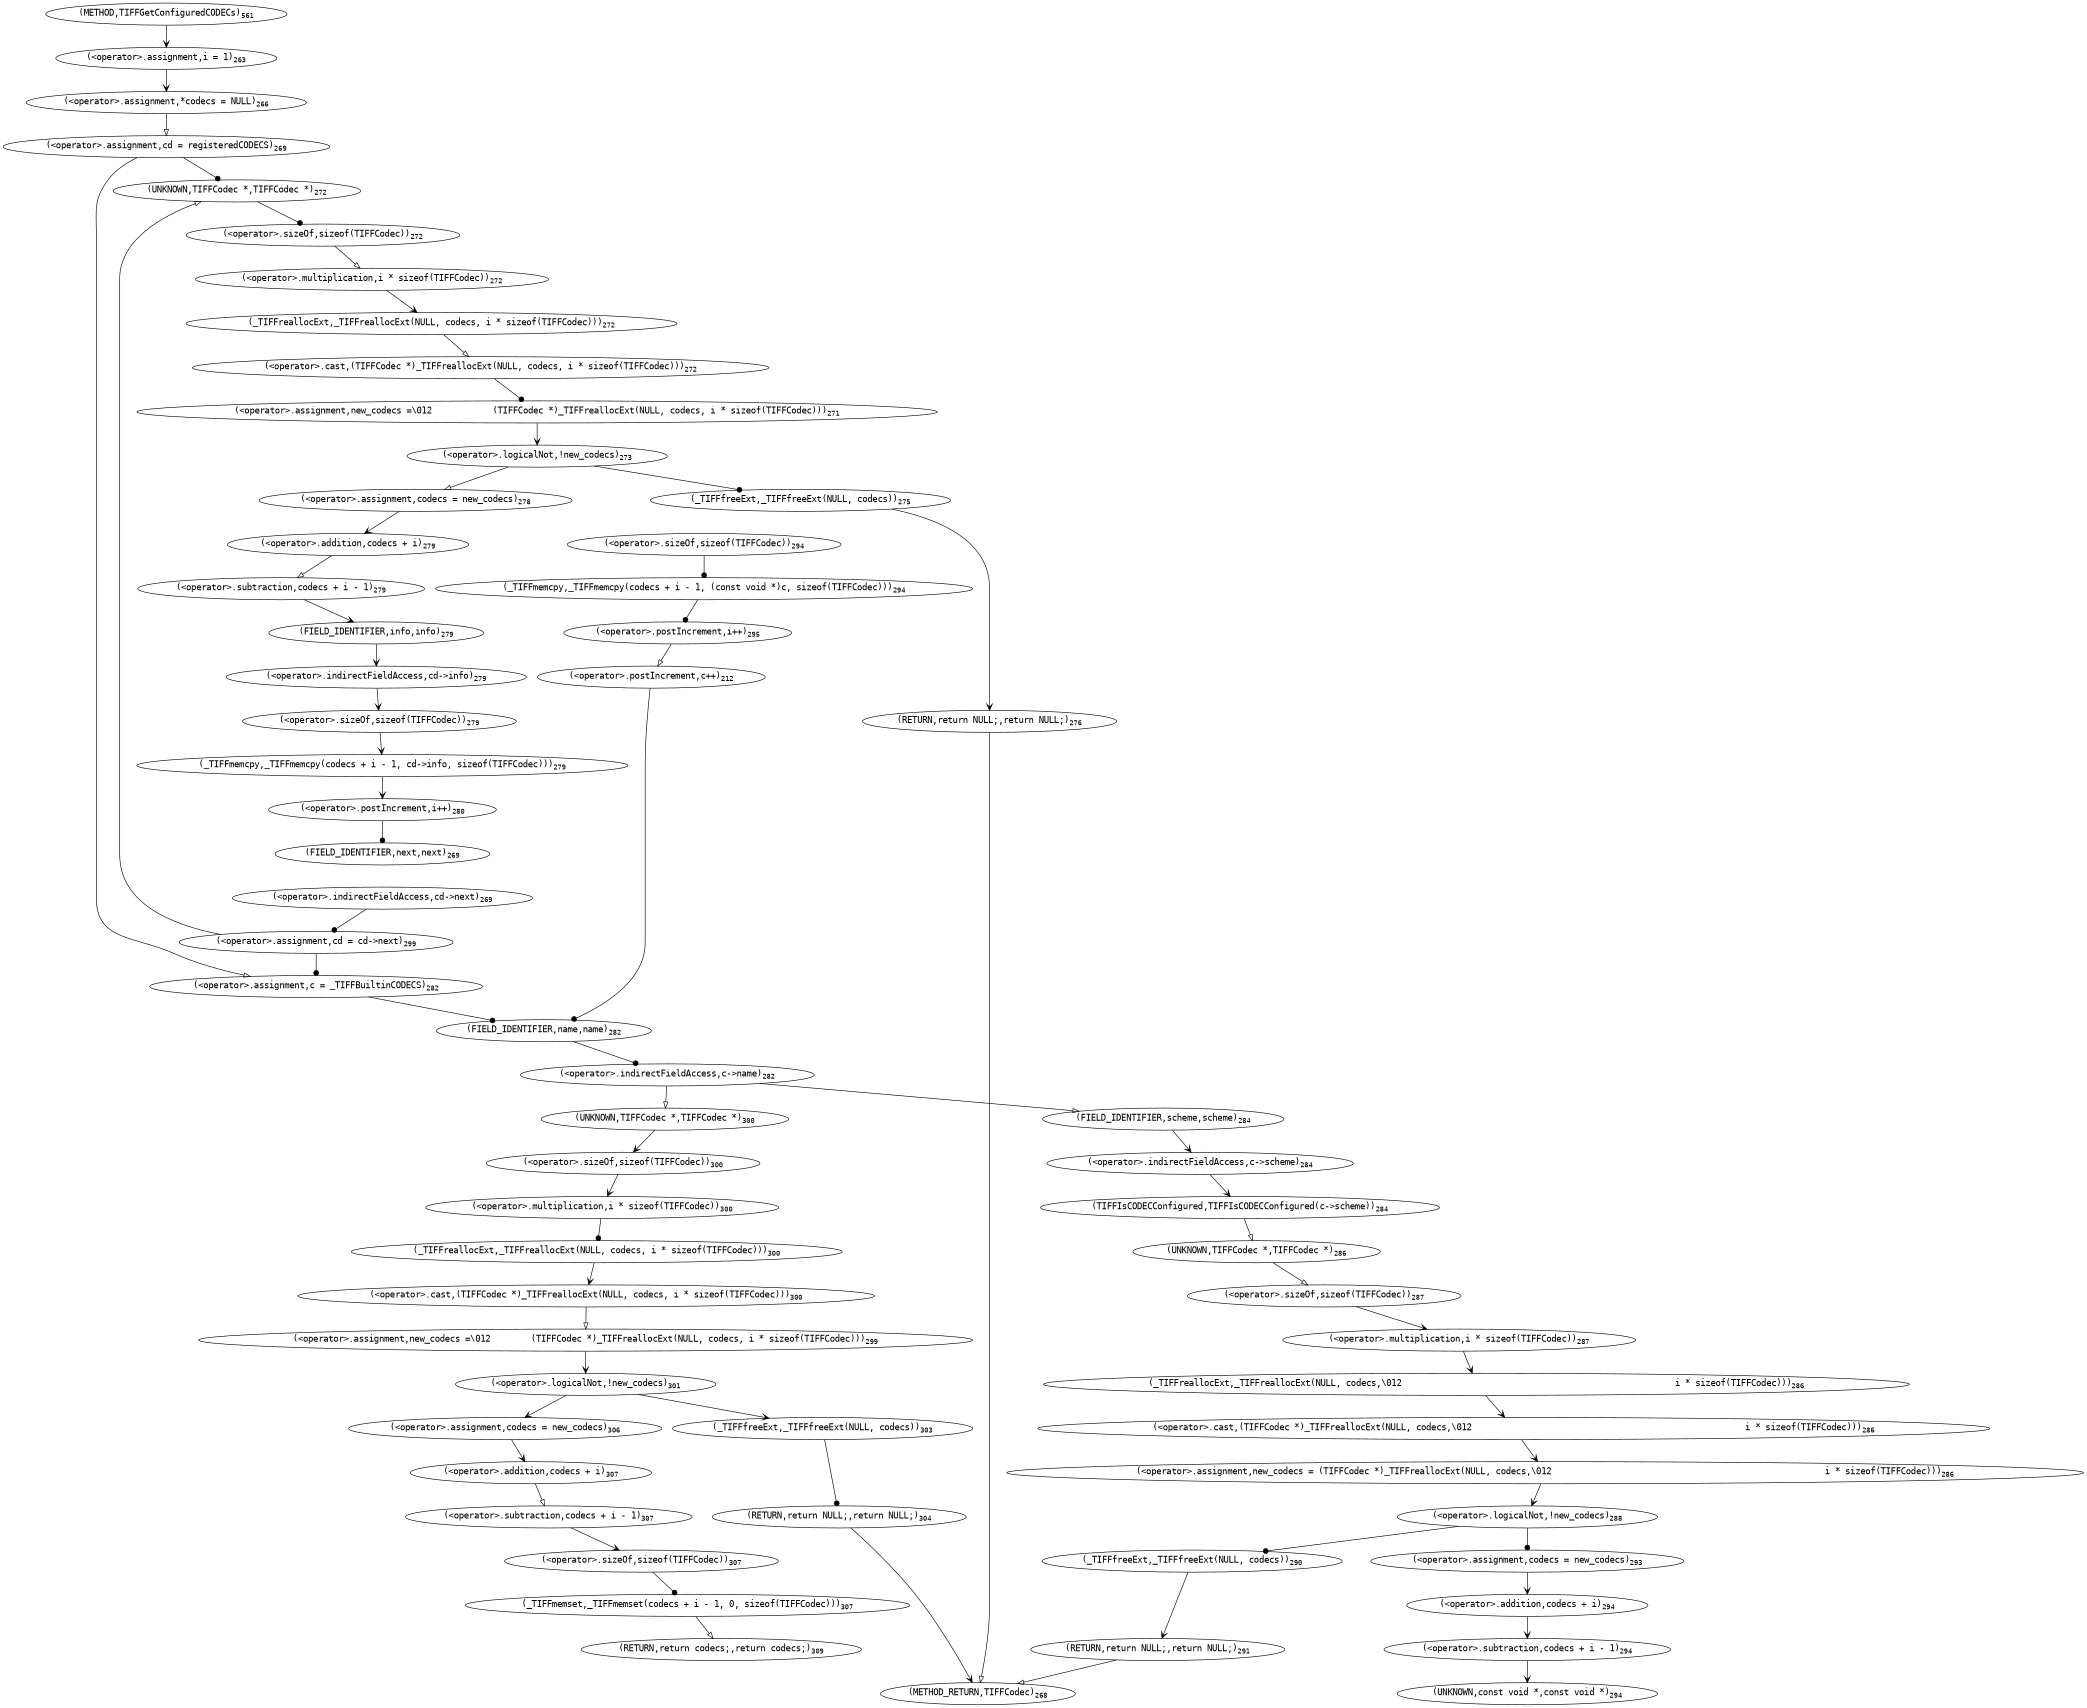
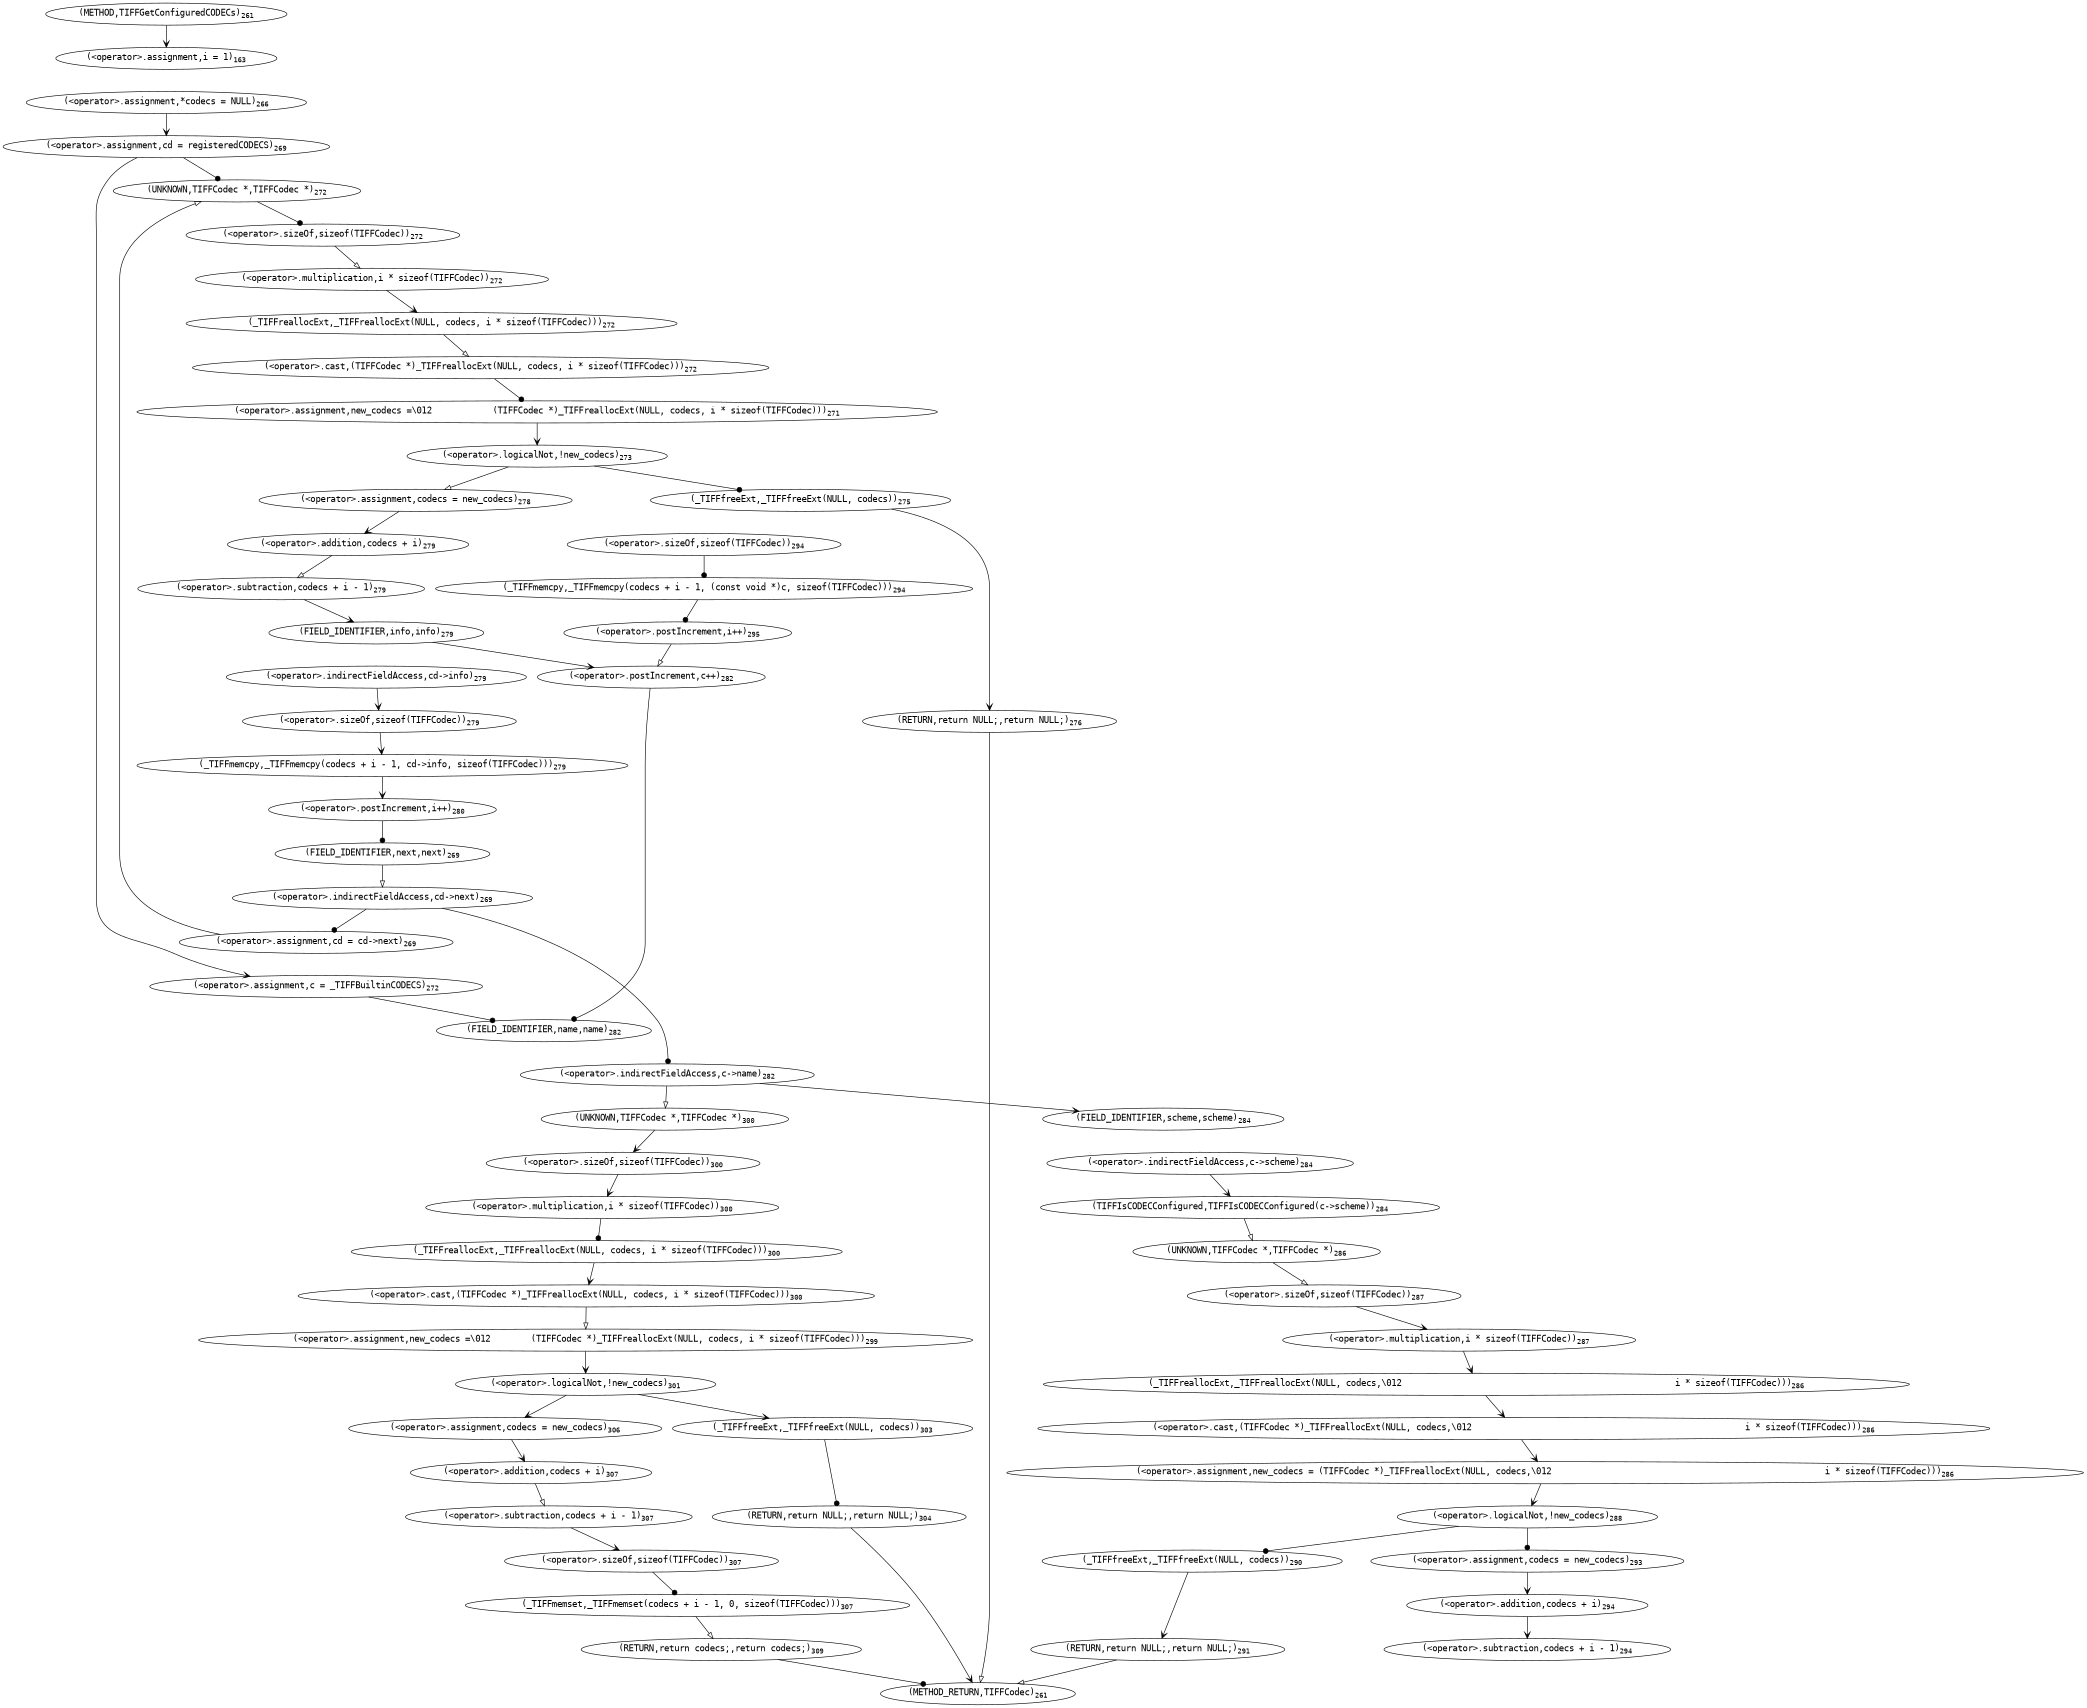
  digraph {
    fontname="DejaVu Sans Mono"
    node [fontname="DejaVu Sans Mono"]
    edge [arrowhead=vee fontname="DejaVu Sans Mono"]
-   n1 [label=<(&lt;operator&gt;.assignment,i = 1)<SUB>263</SUB>>]
+   n1 [label=<(&lt;operator&gt;.assignment,i = 1)<SUB>163</SUB>>]
    n2 [label=<(&lt;operator&gt;.assignment,*codecs = NULL)<SUB>266</SUB>>]
    n3 [label=<(&lt;operator&gt;.assignment,cd = registeredCODECS)<SUB>269</SUB>>]
-   n4 [label=<(&lt;operator&gt;.assignment,c = _TIFFBuiltinCODECS)<SUB>282</SUB>>]
+   n4 [label=<(&lt;operator&gt;.assignment,c = _TIFFBuiltinCODECS)<SUB>272</SUB>>]
    n5 [label=<(UNKNOWN,TIFFCodec *,TIFFCodec *)<SUB>272</SUB>>]
    n6 [label=<(&lt;operator&gt;.assignment,new_codecs =\012        (TIFFCodec *)_TIFFreallocExt(NULL, codecs, i * sizeof(TIFFCodec)))<SUB>299</SUB>>]
    n7 [label=<(&lt;operator&gt;.logicalNot,!new_codecs)<SUB>301</SUB>>]
    n8 [label=<(&lt;operator&gt;.assignment,codecs = new_codecs)<SUB>306</SUB>>]
    n9 [label=<(_TIFFfreeExt,_TIFFfreeExt(NULL, codecs))<SUB>303</SUB>>]
    n10 [label=<(&lt;operator&gt;.addition,codecs + i)<SUB>307</SUB>>]
    n11 [label=<(&lt;operator&gt;.subtraction,codecs + i - 1)<SUB>307</SUB>>]
    n12 [label=<(_TIFFmemset,_TIFFmemset(codecs + i - 1, 0, sizeof(TIFFCodec)))<SUB>307</SUB>>]
    n13 [label=<(RETURN,return codecs;,return codecs;)<SUB>309</SUB>>]
-   n14 [label=<(METHOD_RETURN,TIFFCodec)<SUB>268</SUB>>]
-   n15 [label=<(&lt;operator&gt;.assignment,cd = cd-&gt;next)<SUB>299</SUB>>]
+   n14 [label=<(METHOD_RETURN,TIFFCodec)<SUB>261</SUB>>]
+   n15 [label=<(&lt;operator&gt;.assignment,cd = cd-&gt;next)<SUB>269</SUB>>]
    n16 [label=<(FIELD_IDENTIFIER,name,name)<SUB>282</SUB>>]
    n17 [label=<(&lt;operator&gt;.sizeOf,sizeof(TIFFCodec))<SUB>272</SUB>>]
    n18 [label=<(&lt;operator&gt;.indirectFieldAccess,c-&gt;name)<SUB>282</SUB>>]
    n19 [label=<(UNKNOWN,TIFFCodec *,TIFFCodec *)<SUB>300</SUB>>]
    n20 [label=<(FIELD_IDENTIFIER,scheme,scheme)<SUB>284</SUB>>]
    n21 [label=<(&lt;operator&gt;.sizeOf,sizeof(TIFFCodec))<SUB>300</SUB>>]
    n22 [label=<(&lt;operator&gt;.indirectFieldAccess,c-&gt;scheme)<SUB>284</SUB>>]
-   n23 [label=<(&lt;operator&gt;.postIncrement,c++)<SUB>212</SUB>>]
+   n23 [label=<(&lt;operator&gt;.postIncrement,c++)<SUB>282</SUB>>]
    n24 [label=<(&lt;operator&gt;.cast,(TIFFCodec *)_TIFFreallocExt(NULL, codecs, i * sizeof(TIFFCodec)))<SUB>300</SUB>>]
    n25 [label=<(RETURN,return NULL;,return NULL;)<SUB>304</SUB>>]
    n26 [label=<(&lt;operator&gt;.sizeOf,sizeof(TIFFCodec))<SUB>307</SUB>>]
    n27 [label=<(&lt;operator&gt;.indirectFieldAccess,cd-&gt;next)<SUB>269</SUB>>]
    n28 [label=<(&lt;operator&gt;.assignment,new_codecs =\012            (TIFFCodec *)_TIFFreallocExt(NULL, codecs, i * sizeof(TIFFCodec)))<SUB>271</SUB>>]
    n29 [label=<(&lt;operator&gt;.logicalNot,!new_codecs)<SUB>273</SUB>>]
    n30 [label=<(&lt;operator&gt;.assignment,codecs = new_codecs)<SUB>278</SUB>>]
    n31 [label=<(_TIFFfreeExt,_TIFFfreeExt(NULL, codecs))<SUB>275</SUB>>]
    n32 [label=<(&lt;operator&gt;.addition,codecs + i)<SUB>279</SUB>>]
    n33 [label=<(&lt;operator&gt;.subtraction,codecs + i - 1)<SUB>279</SUB>>]
    n34 [label=<(_TIFFmemcpy,_TIFFmemcpy(codecs + i - 1, cd-&gt;info, sizeof(TIFFCodec)))<SUB>279</SUB>>]
    n35 [label=<(&lt;operator&gt;.postIncrement,i++)<SUB>280</SUB>>]
    n36 [label=<(FIELD_IDENTIFIER,next,next)<SUB>269</SUB>>]
    n37 [label=<(&lt;operator&gt;.multiplication,i * sizeof(TIFFCodec))<SUB>300</SUB>>]
    n38 [label=<(_TIFFreallocExt,_TIFFreallocExt(NULL, codecs, i * sizeof(TIFFCodec)))<SUB>300</SUB>>]
    n39 [label=<(&lt;operator&gt;.cast,(TIFFCodec *)_TIFFreallocExt(NULL, codecs, i * sizeof(TIFFCodec)))<SUB>272</SUB>>]
    n40 [label=<(RETURN,return NULL;,return NULL;)<SUB>276</SUB>>]
    n41 [label=<(FIELD_IDENTIFIER,info,info)<SUB>279</SUB>>]
    n42 [label=<(&lt;operator&gt;.indirectFieldAccess,cd-&gt;info)<SUB>279</SUB>>]
    n43 [label=<(&lt;operator&gt;.sizeOf,sizeof(TIFFCodec))<SUB>279</SUB>>]
    n44 [label=<(TIFFIsCODECConfigured,TIFFIsCODECConfigured(c-&gt;scheme))<SUB>284</SUB>>]
    n45 [label=<(UNKNOWN,TIFFCodec *,TIFFCodec *)<SUB>286</SUB>>]
    n46 [label=<(&lt;operator&gt;.sizeOf,sizeof(TIFFCodec))<SUB>287</SUB>>]
    n47 [label=<(&lt;operator&gt;.multiplication,i * sizeof(TIFFCodec))<SUB>272</SUB>>]
    n48 [label=<(_TIFFreallocExt,_TIFFreallocExt(NULL, codecs, i * sizeof(TIFFCodec)))<SUB>272</SUB>>]
    n49 [label=<(&lt;operator&gt;.assignment,new_codecs = (TIFFCodec *)_TIFFreallocExt(NULL, codecs,\012                                                      i * sizeof(TIFFCodec)))<SUB>286</SUB>>]
    n50 [label=<(&lt;operator&gt;.logicalNot,!new_codecs)<SUB>288</SUB>>]
    n51 [label=<(&lt;operator&gt;.assignment,codecs = new_codecs)<SUB>293</SUB>>]
    n52 [label=<(_TIFFfreeExt,_TIFFfreeExt(NULL, codecs))<SUB>290</SUB>>]
    n53 [label=<(&lt;operator&gt;.addition,codecs + i)<SUB>294</SUB>>]
    n54 [label=<(&lt;operator&gt;.subtraction,codecs + i - 1)<SUB>294</SUB>>]
    n55 [label=<(_TIFFmemcpy,_TIFFmemcpy(codecs + i - 1, (const void *)c, sizeof(TIFFCodec)))<SUB>294</SUB>>]
    n56 [label=<(&lt;operator&gt;.postIncrement,i++)<SUB>295</SUB>>]
    n57 [label=<(&lt;operator&gt;.cast,(TIFFCodec *)_TIFFreallocExt(NULL, codecs,\012                                                      i * sizeof(TIFFCodec)))<SUB>286</SUB>>]
    n58 [label=<(RETURN,return NULL;,return NULL;)<SUB>291</SUB>>]
-   n59 [label=<(UNKNOWN,const void *,const void *)<SUB>294</SUB>>]
    n60 [label=<(&lt;operator&gt;.sizeOf,sizeof(TIFFCodec))<SUB>294</SUB>>]
    n61 [label=<(&lt;operator&gt;.multiplication,i * sizeof(TIFFCodec))<SUB>287</SUB>>]
    n62 [label=<(_TIFFreallocExt,_TIFFreallocExt(NULL, codecs,\012                                                      i * sizeof(TIFFCodec)))<SUB>286</SUB>>]
-   n63 [label=<(METHOD,TIFFGetConfiguredCODECs)<SUB>561</SUB>>]
-   n1 -> n2
-   n2 -> n3 [arrowhead=onormal]
-   n3 -> n4 [arrowhead=onormal]
+   n63 [label=<(METHOD,TIFFGetConfiguredCODECs)<SUB>261</SUB>>]
+   n2 -> n3
+   n3 -> n4
    n3 -> n5 [arrowhead=dot]
    n4 -> n16 [arrowhead=dot]
    n5 -> n17 [arrowhead=dot]
    n6 -> n7
    n7 -> n8
    n7 -> n9
    n8 -> n10
    n9 -> n25 [arrowhead=dot]
    n10 -> n11 [arrowhead=onormal]
    n11 -> n26
    n12 -> n13 [arrowhead=onormal]
-   n15 -> n4 [arrowhead=dot]
+   n13 -> n14 [arrowhead=dot]
    n15 -> n5 [arrowhead=onormal]
-   n16 -> n18 [arrowhead=dot]
+   n27 -> n18 [arrowhead=dot]
    n17 -> n47 [arrowhead=onormal]
    n18 -> n19 [arrowhead=onormal]
-   n18 -> n20 [arrowhead=onormal]
+   n18 -> n20
    n19 -> n21
-   n20 -> n22
    n21 -> n37
    n22 -> n44
    n23 -> n16 [arrowhead=dot]
    n24 -> n6 [arrowhead=onormal]
    n25 -> n14
    n26 -> n12 [arrowhead=dot]
    n27 -> n15 [arrowhead=dot]
    n28 -> n29
    n29 -> n30 [arrowhead=onormal]
    n29 -> n31 [arrowhead=dot]
    n30 -> n32
    n31 -> n40
    n32 -> n33 [arrowhead=onormal]
    n33 -> n41
    n34 -> n35
    n35 -> n36 [arrowhead=dot]
+   n36 -> n27 [arrowhead=onormal]
    n37 -> n38 [arrowhead=dot]
    n38 -> n24
    n39 -> n28 [arrowhead=dot]
    n40 -> n14 [arrowhead=onormal]
-   n41 -> n42
+   n41 -> n23
    n42 -> n43
    n43 -> n34
    n44 -> n45 [arrowhead=onormal]
    n45 -> n46 [arrowhead=onormal]
    n46 -> n61
    n47 -> n48
    n48 -> n39 [arrowhead=onormal]
    n49 -> n50
    n50 -> n51 [arrowhead=dot]
    n50 -> n52 [arrowhead=dot]
    n51 -> n53
    n52 -> n58
    n53 -> n54
-   n54 -> n59
    n55 -> n56 [arrowhead=dot]
    n56 -> n23 [arrowhead=onormal]
    n57 -> n49
    n58 -> n14 [arrowhead=onormal]
    n60 -> n55 [arrowhead=dot]
    n61 -> n62
    n62 -> n57
    n63 -> n1
  }
